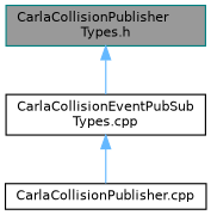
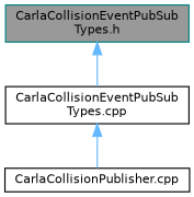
  digraph {
    node [color=black fillcolor=white fontname=Helvetica fontsize=10 shape=box style=filled]
    edge [color=steelblue1 dir=back fontname=Helvetica fontsize=10 labelfontname=Helvetica labelfontsize=10 style=solid]
-   n1 [color=teal fillcolor=grey60 fontcolor=black height=0.2 label="CarlaCollisionPublisher\lTypes.h" width=0.4]
+   n1 [color=teal fillcolor=grey60 fontcolor=black height=0.2 label="CarlaCollisionEventPubSub\lTypes.h" width=0.4]
    n2 [height=0.2 label="CarlaCollisionEventPubSub\lTypes.cpp" width=0.4]
    n3 [height=0.2 label="CarlaCollisionPublisher.cpp" width=0.4]
    n1 -> n2
    n2 -> n3
  }
